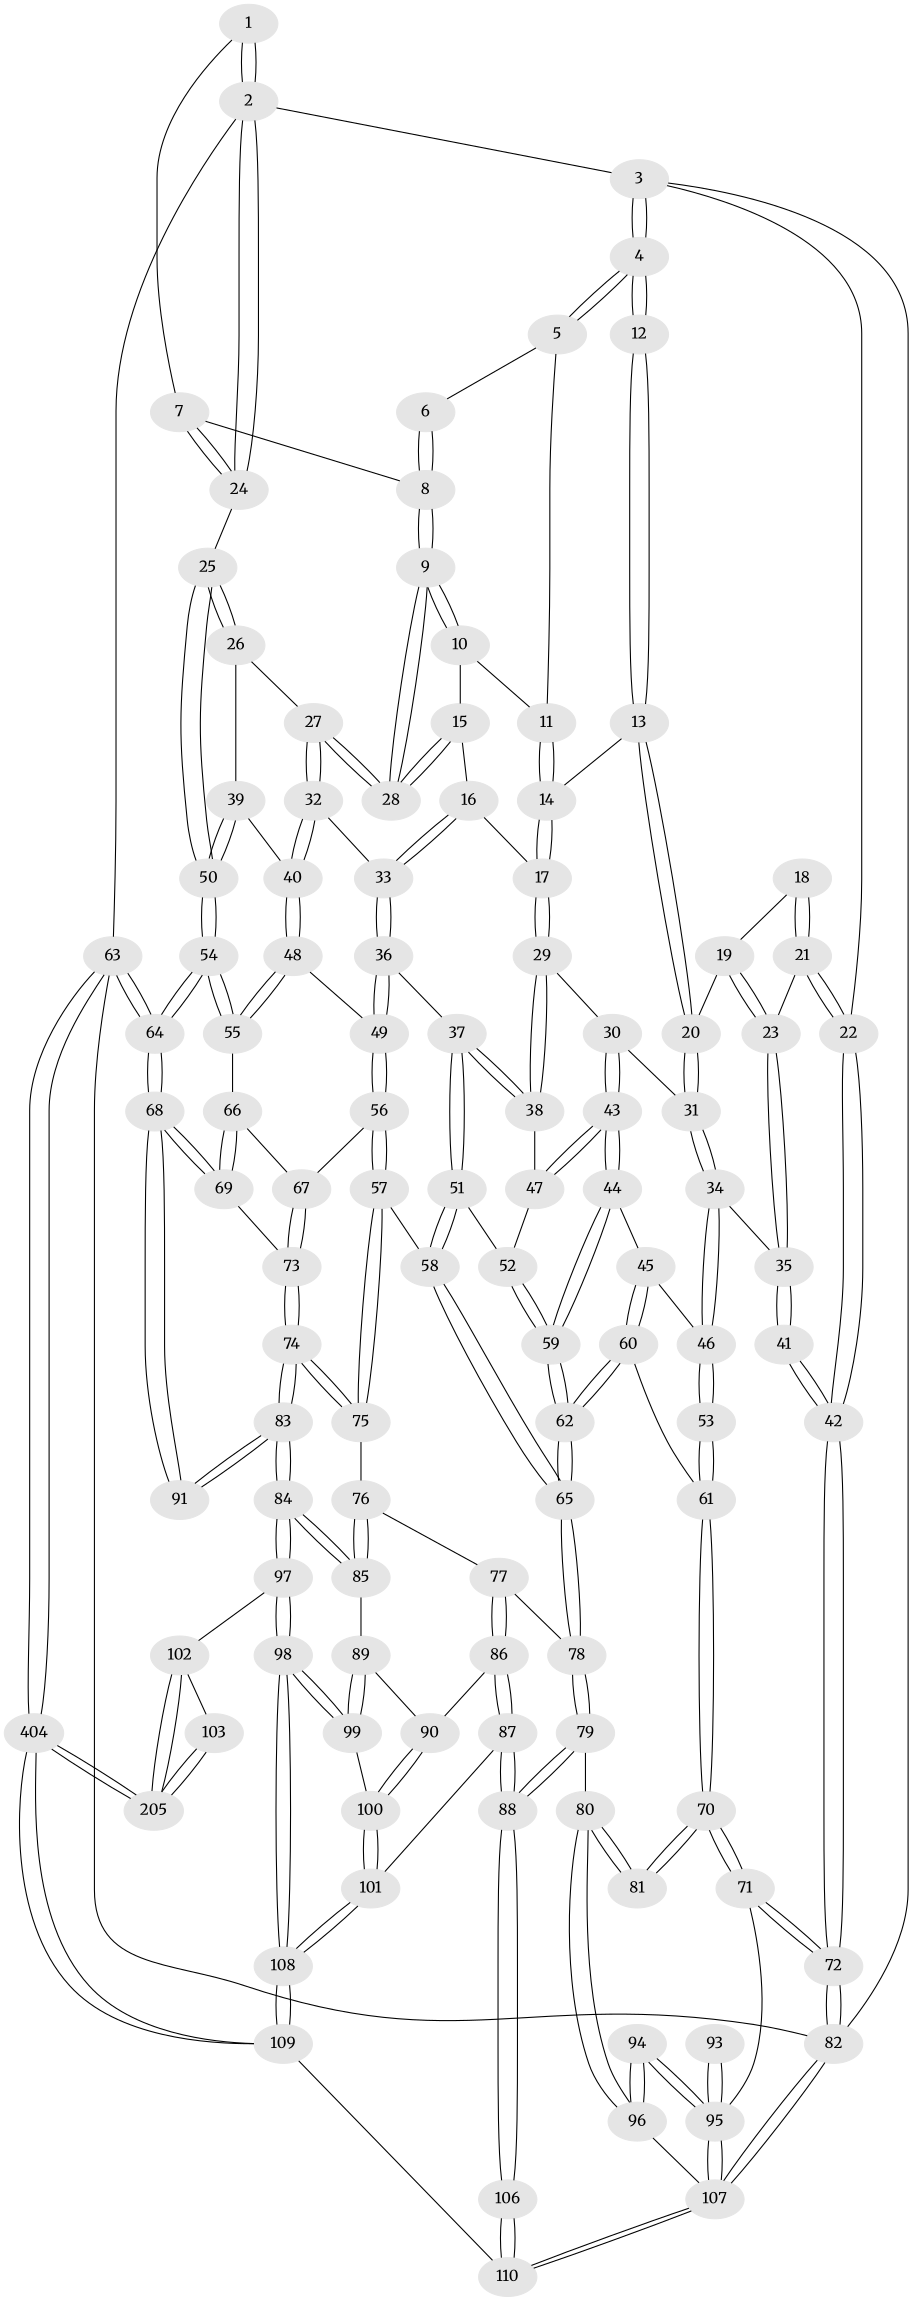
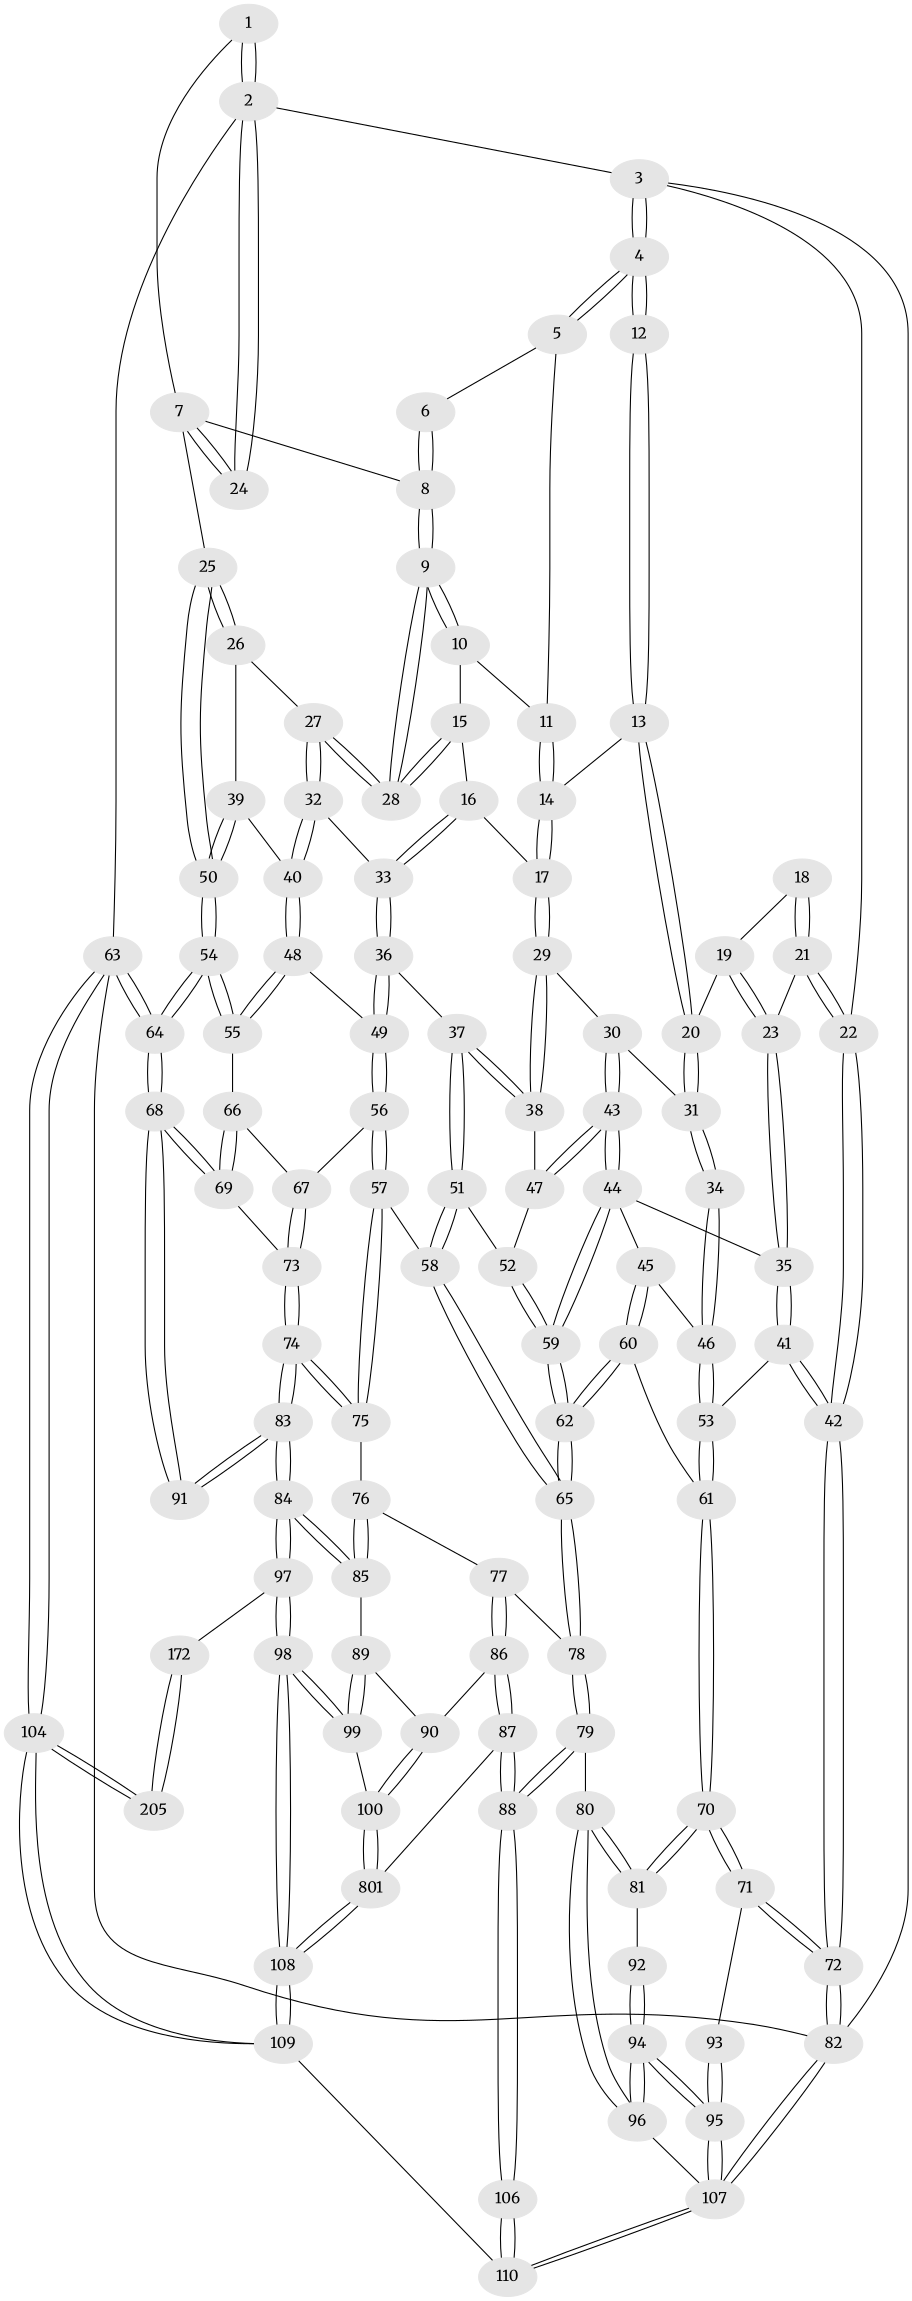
  graph {
    fontname=Merriweather
    node [color=gray90 fontname=Merriweather style=filled]
    edge [fontname=Merriweather]
    1
    2
    7
    3
    24
    63
    8
    4
    22
    82
    25
    64
-   104 [label=404]
+   104
    5
    12
    42
    107
    6
    11
    13
    14
    9
    10
    28
    15
    16
    17
    20
    31
    29
    33
    36
    30
    38
    18
    19
    21
    23
    35
    34
    72
    41
    26
    50
    27
    39
    54
    32
    40
    43
    47
    44
    46
    48
    37
    49
    53
    51
    56
    52
    58
    55
    61
    45
    59
    60
    62
    66
    57
    67
    65
    70
    68
    69
    75
    73
    76
    78
    71
    81
    n81 [label=205]
    109
    91
    79
    74
    93
+   92
    95
    83
    84
    77
    85
    86
    89
    87
    90
    80
    88
    96
    106
    94
    110
    97
    98
-   102
+   102 [label=172]
    99
-   101
+   101 [label=801]
    100
    108
-   103
    1 -- 2
    1 -- 2
    1 -- 7
    2 -- 3
    2 -- 24
    2 -- 24
    2 -- 63
    7 -- 24
    7 -- 24
    7 -- 8
    3 -- 4
    3 -- 4
    3 -- 22
    3 -- 82
-   24 -- 25
+   7 -- 25
    63 -- 82
    63 -- 64
    63 -- 64
    63 -- 104
    63 -- 104
    8 -- 9
    8 -- 9
    4 -- 5
    4 -- 5
    4 -- 12
    4 -- 12
    22 -- 42
    22 -- 42
    82 -- 107
    82 -- 107
    25 -- 26
    25 -- 26
    25 -- 50
    25 -- 50
    64 -- 68
    64 -- 68
    104 -- n81
    104 -- n81
    104 -- 109
    104 -- 109
    5 -- 6
    5 -- 11
    12 -- 13
    12 -- 13
    42 -- 72
    42 -- 72
    107 -- 110
    107 -- 110
    6 -- 8
    6 -- 8
    11 -- 14
    11 -- 14
    13 -- 14
    13 -- 20
    13 -- 20
    14 -- 17
    14 -- 17
    9 -- 10
    9 -- 10
    9 -- 28
    9 -- 28
    10 -- 11
    10 -- 15
    15 -- 28
    15 -- 28
    15 -- 16
    16 -- 17
    16 -- 33
    16 -- 33
    17 -- 29
    17 -- 29
    20 -- 31
    20 -- 31
    31 -- 34
    31 -- 34
    29 -- 30
    29 -- 38
    29 -- 38
    33 -- 36
    33 -- 36
    36 -- 37
    36 -- 49
    36 -- 49
    30 -- 31
    30 -- 43
    30 -- 43
    38 -- 47
    18 -- 19
    18 -- 21
    18 -- 21
    19 -- 20
    19 -- 23
    19 -- 23
    21 -- 22
    21 -- 22
    21 -- 23
    23 -- 35
    23 -- 35
    35 -- 41
    35 -- 41
-   34 -- 35
+   44 -- 35
    34 -- 46
    34 -- 46
    72 -- 82
    72 -- 82
    41 -- 42
    41 -- 42
+   41 -- 53
    26 -- 27
    26 -- 39
    50 -- 54
    50 -- 54
    27 -- 28
    27 -- 28
    27 -- 32
    27 -- 32
    39 -- 50
    39 -- 50
    39 -- 40
    54 -- 64
    54 -- 64
    54 -- 55
    54 -- 55
    32 -- 33
    32 -- 40
    32 -- 40
    40 -- 48
    40 -- 48
    43 -- 47
    43 -- 47
    43 -- 44
    43 -- 44
    47 -- 52
    44 -- 45
    44 -- 59
    44 -- 59
    46 -- 53
    46 -- 53
    48 -- 49
    48 -- 55
    48 -- 55
    37 -- 38
    37 -- 38
    37 -- 51
    37 -- 51
    49 -- 56
    49 -- 56
    53 -- 61
    53 -- 61
    51 -- 52
    51 -- 58
    51 -- 58
    56 -- 57
    56 -- 57
    56 -- 67
    52 -- 59
    52 -- 59
    58 -- 65
    58 -- 65
    55 -- 66
    61 -- 70
    61 -- 70
    45 -- 46
    45 -- 60
    45 -- 60
    59 -- 62
    59 -- 62
    60 -- 61
    60 -- 62
    60 -- 62
    62 -- 65
    62 -- 65
    66 -- 67
    66 -- 69
    66 -- 69
    57 -- 58
    57 -- 75
    57 -- 75
    67 -- 73
    67 -- 73
    65 -- 78
    65 -- 78
    70 -- 71
    70 -- 71
    70 -- 81
    70 -- 81
    68 -- 69
    68 -- 69
    68 -- 91
    68 -- 91
    69 -- 73
    75 -- 76
    73 -- 74
    73 -- 74
    76 -- 77
    76 -- 85
    76 -- 85
    78 -- 79
    78 -- 79
    71 -- 72
    71 -- 72
-   71 -- 95
+   71 -- 93
+   81 -- 92
    109 -- 110
    79 -- 80
    79 -- 88
    79 -- 88
    74 -- 75
    74 -- 75
    74 -- 83
    74 -- 83
    93 -- 95
    93 -- 95
+   92 -- 94
+   92 -- 94
    95 -- 107
    95 -- 107
    83 -- 91
    83 -- 91
    83 -- 84
    83 -- 84
    84 -- 85
    84 -- 85
    84 -- 97
    84 -- 97
    77 -- 78
    77 -- 86
    77 -- 86
    85 -- 89
    86 -- 87
    86 -- 87
    86 -- 90
    89 -- 90
    89 -- 99
    89 -- 99
    87 -- 88
    87 -- 88
    87 -- 101
    90 -- 100
    90 -- 100
    80 -- 81
    80 -- 81
    80 -- 96
    80 -- 96
    88 -- 106
    88 -- 106
    96 -- 107
    106 -- 110
    106 -- 110
    94 -- 95
    94 -- 95
    94 -- 96
    94 -- 96
    97 -- 98
    97 -- 98
    97 -- 102
    98 -- 99
    98 -- 99
    98 -- 108
    98 -- 108
    102 -- n81
    102 -- n81
-   102 -- 103
    99 -- 100
    101 -- 108
    101 -- 108
    100 -- 101
    100 -- 101
    108 -- 109
    108 -- 109
-   103 -- n81
-   103 -- n81
  }
